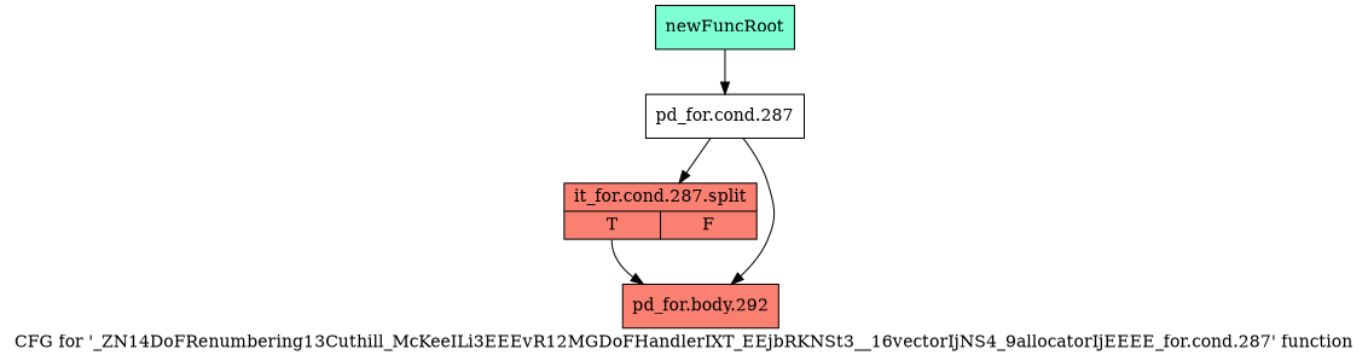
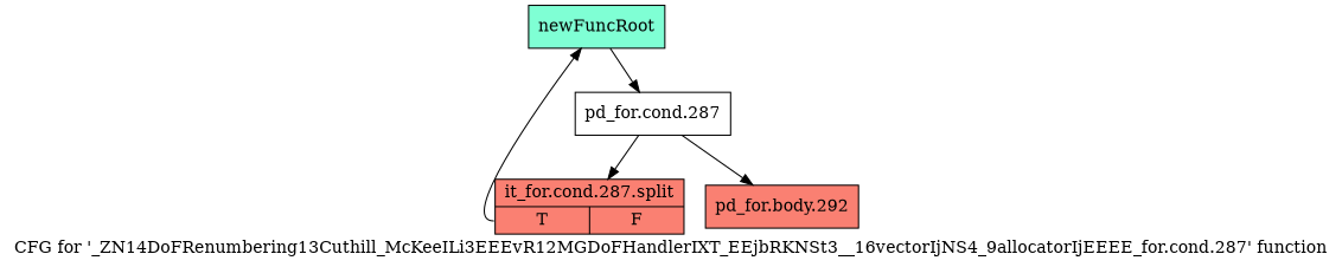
  digraph {
    label="CFG for '_ZN14DoFRenumbering13Cuthill_McKeeILi3EEEvR12MGDoFHandlerIXT_EEjbRKNSt3__16vectorIjNS4_9allocatorIjEEEE_for.cond.287' function"
    node [fillcolor=salmon shape=record style=filled]
    n1 [fillcolor=aquamarine label="{newFuncRoot}"]
    n2 [fillcolor=white label="{pd_for.cond.287}"]
    n3 [label="{it_for.cond.287.split|{<s0>T|<s1>F}}"]
    n4 [label="{pd_for.body.292}"]
    n1 -> n2
    n2 -> n3
    n2 -> n4
-   n3 -> n4 [tailport=s0]
+   n3 -> n1 [tailport=s0]
  }
